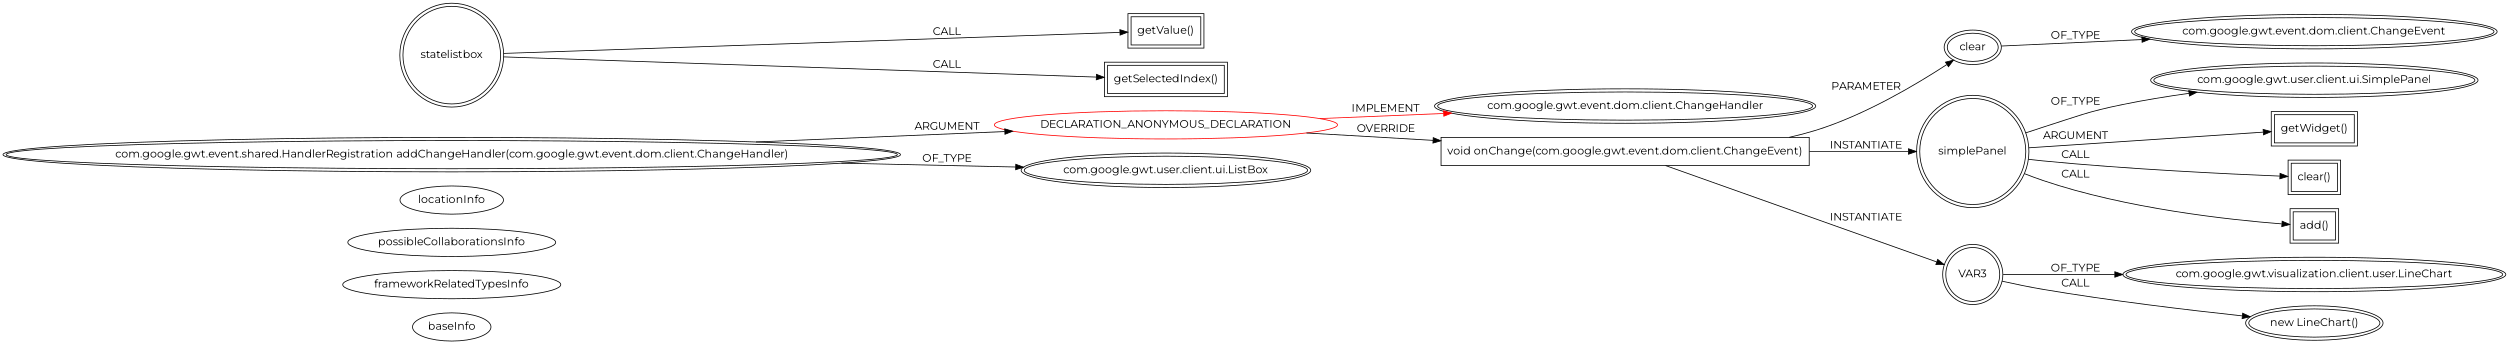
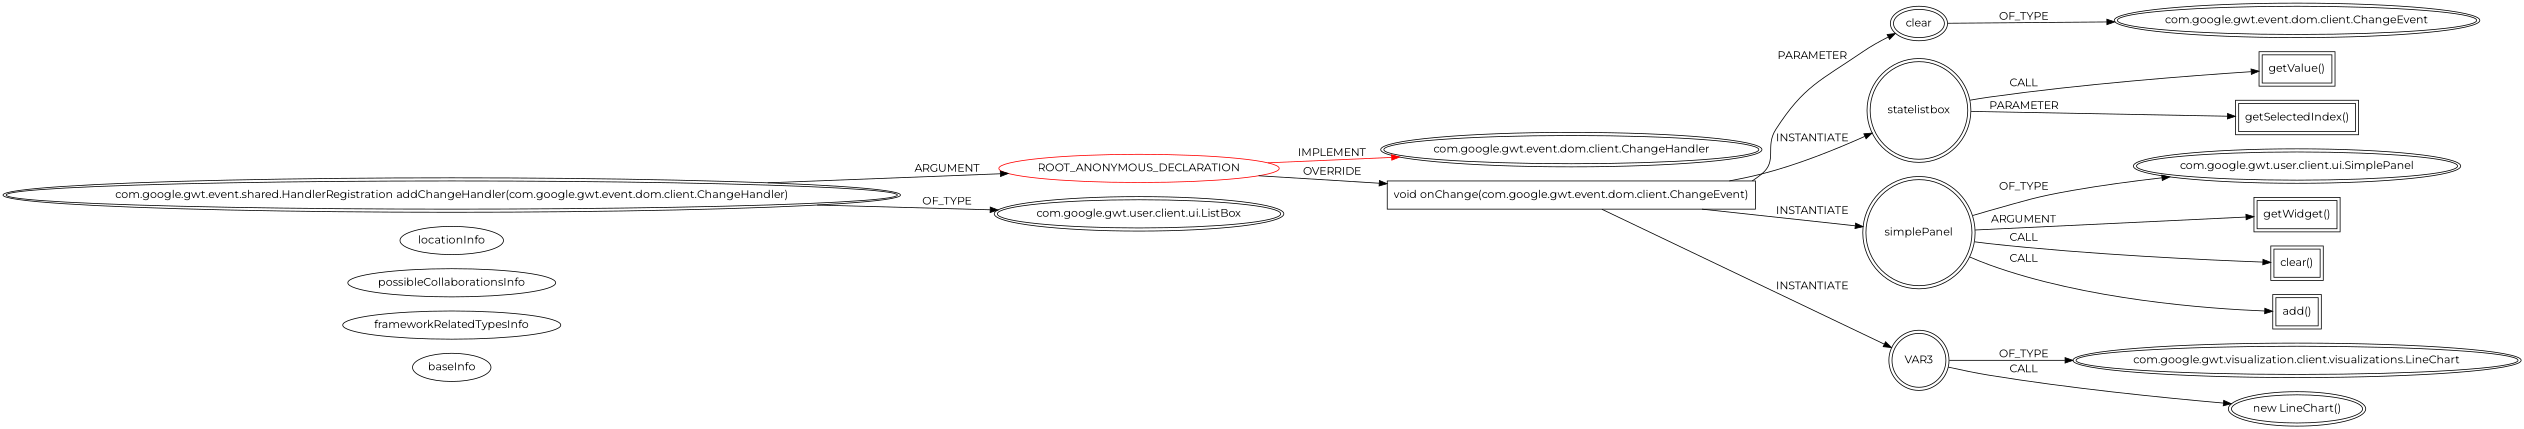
  digraph {
    fontname=Montserrat
    rankdir=LR
    node [fontname=Montserrat isFrameworkType=true vertexType=INSIDE_CALL peripheries=2]
    edge [fontname=Montserrat]
    baseInfo [category=extension_graph graphId=113 isAnonymous=true possibleRelation=false isFrameworkType="" vertexType="" peripheries=""]
    frameworkRelatedTypesInfo [0="com.google.gwt.event.dom.client.ChangeHandler" isFrameworkType="" vertexType="" peripheries=""]
    possibleCollaborationsInfo [isFrameworkType="" vertexType="" peripheries=""]
    locationInfo [contextSignature="void initializeGui(java.lang.Runnable)" filePath="/DeannaSurma-Census/Census-master/src/com/cs4302/census/client/Census.java" graphId=113 projectName="DeannaSurma-Census" isFrameworkType="" vertexType="" peripheries=""]
-   n5 [color=red isFrameworkType=false label=DECLARATION_ANONYMOUS_DECLARATION vertexType=ROOT_ANONYMOUS_DECLARATION peripheries=""]
+   n5 [color=red isFrameworkType=false label=ROOT_ANONYMOUS_DECLARATION vertexType=ROOT_ANONYMOUS_DECLARATION peripheries=""]
    n6 [label="com.google.gwt.event.dom.client.ChangeHandler" vertexType=FRAMEWORK_INTERFACE_TYPE]
    n7 [isFrameworkType=false label="void onChange(com.google.gwt.event.dom.client.ChangeEvent)" shape=box vertexType=OVERRIDING_METHOD_DECLARATION peripheries=""]
    n8 [label=clear vertexType=PARAMETER_DECLARATION]
    n9 [label=statelistbox shape=circle vertexType=VARIABLE_EXPRESION]
    n10 [label=simplePanel shape=circle vertexType=VARIABLE_EXPRESION]
    n11 [label=VAR3 shape=circle vertexType=VARIABLE_EXPRESION]
    n12 [label="com.google.gwt.event.shared.HandlerRegistration addChangeHandler(com.google.gwt.event.dom.client.ChangeHandler)" vertexType=OUTSIDE_CALL]
    n13 [label="com.google.gwt.user.client.ui.ListBox" vertexType=FRAMEWORK_CLASS_TYPE]
    n14 [label="com.google.gwt.event.dom.client.ChangeEvent" vertexType=FRAMEWORK_CLASS_TYPE]
    n15 [label="getValue()" shape=box]
    n16 [label="getSelectedIndex()" shape=box]
    n17 [label="com.google.gwt.user.client.ui.SimplePanel" vertexType=FRAMEWORK_CLASS_TYPE]
    n18 [label="getWidget()" shape=box]
    n19 [label="clear()" shape=box]
    n20 [label="add()" shape=box]
-   n21 [label="com.google.gwt.visualization.client.user.LineChart" vertexType=FRAMEWORK_CLASS_TYPE]
+   n21 [label="com.google.gwt.visualization.client.visualizations.LineChart" vertexType=FRAMEWORK_CLASS_TYPE]
    n22 [label="new LineChart()" vertexType=CONSTRUCTOR_CALL]
    n5 -> n6 [color=red label=IMPLEMENT]
    n5 -> n7 [label=OVERRIDE]
    n7 -> n8 [label=PARAMETER]
+   n7 -> n9 [label=INSTANTIATE]
    n7 -> n10 [label=INSTANTIATE]
    n7 -> n11 [label=INSTANTIATE]
    n8 -> n14 [label=OF_TYPE]
    n9 -> n15 [label=CALL]
-   n9 -> n16 [label=CALL]
+   n9 -> n16 [label=PARAMETER]
    n10 -> n17 [label=OF_TYPE]
    n10 -> n18 [label=ARGUMENT]
    n10 -> n19 [label=CALL]
    n10 -> n20 [label=CALL]
    n11 -> n21 [label=OF_TYPE]
    n11 -> n22 [label=CALL]
    n12 -> n5 [label=ARGUMENT]
    n12 -> n13 [label=OF_TYPE]
  }
